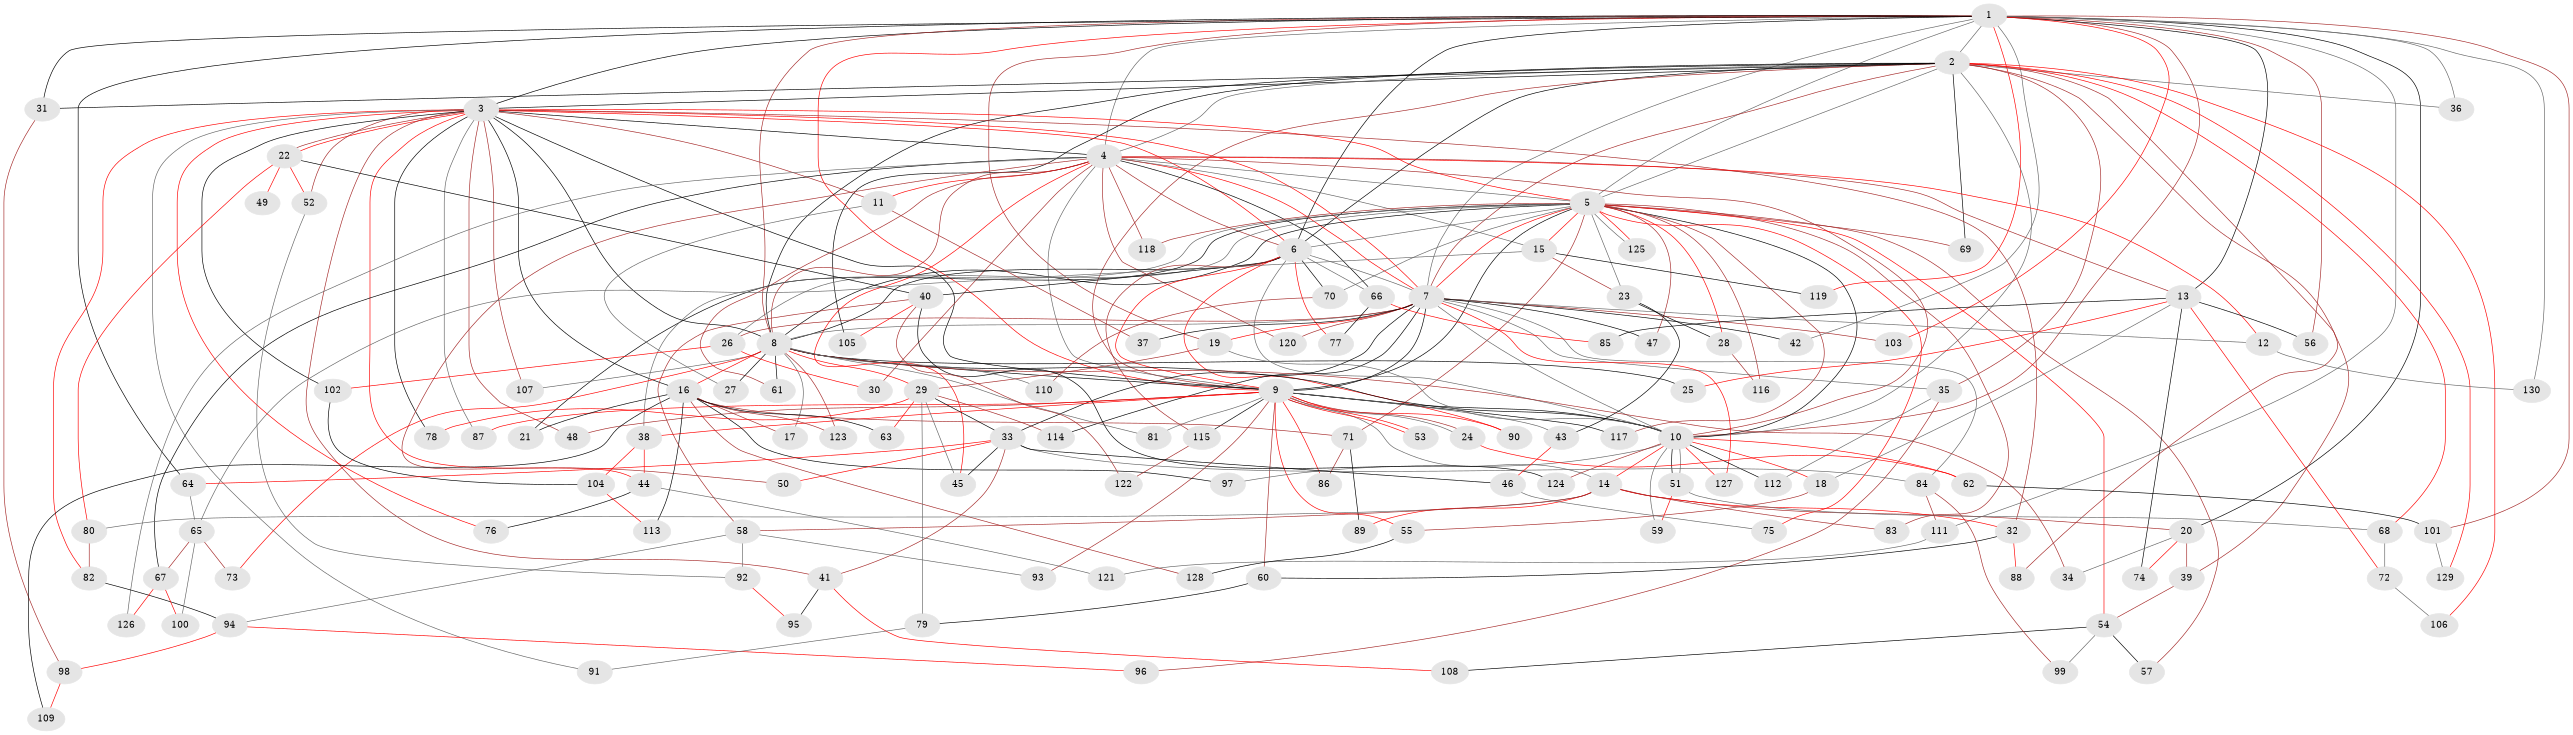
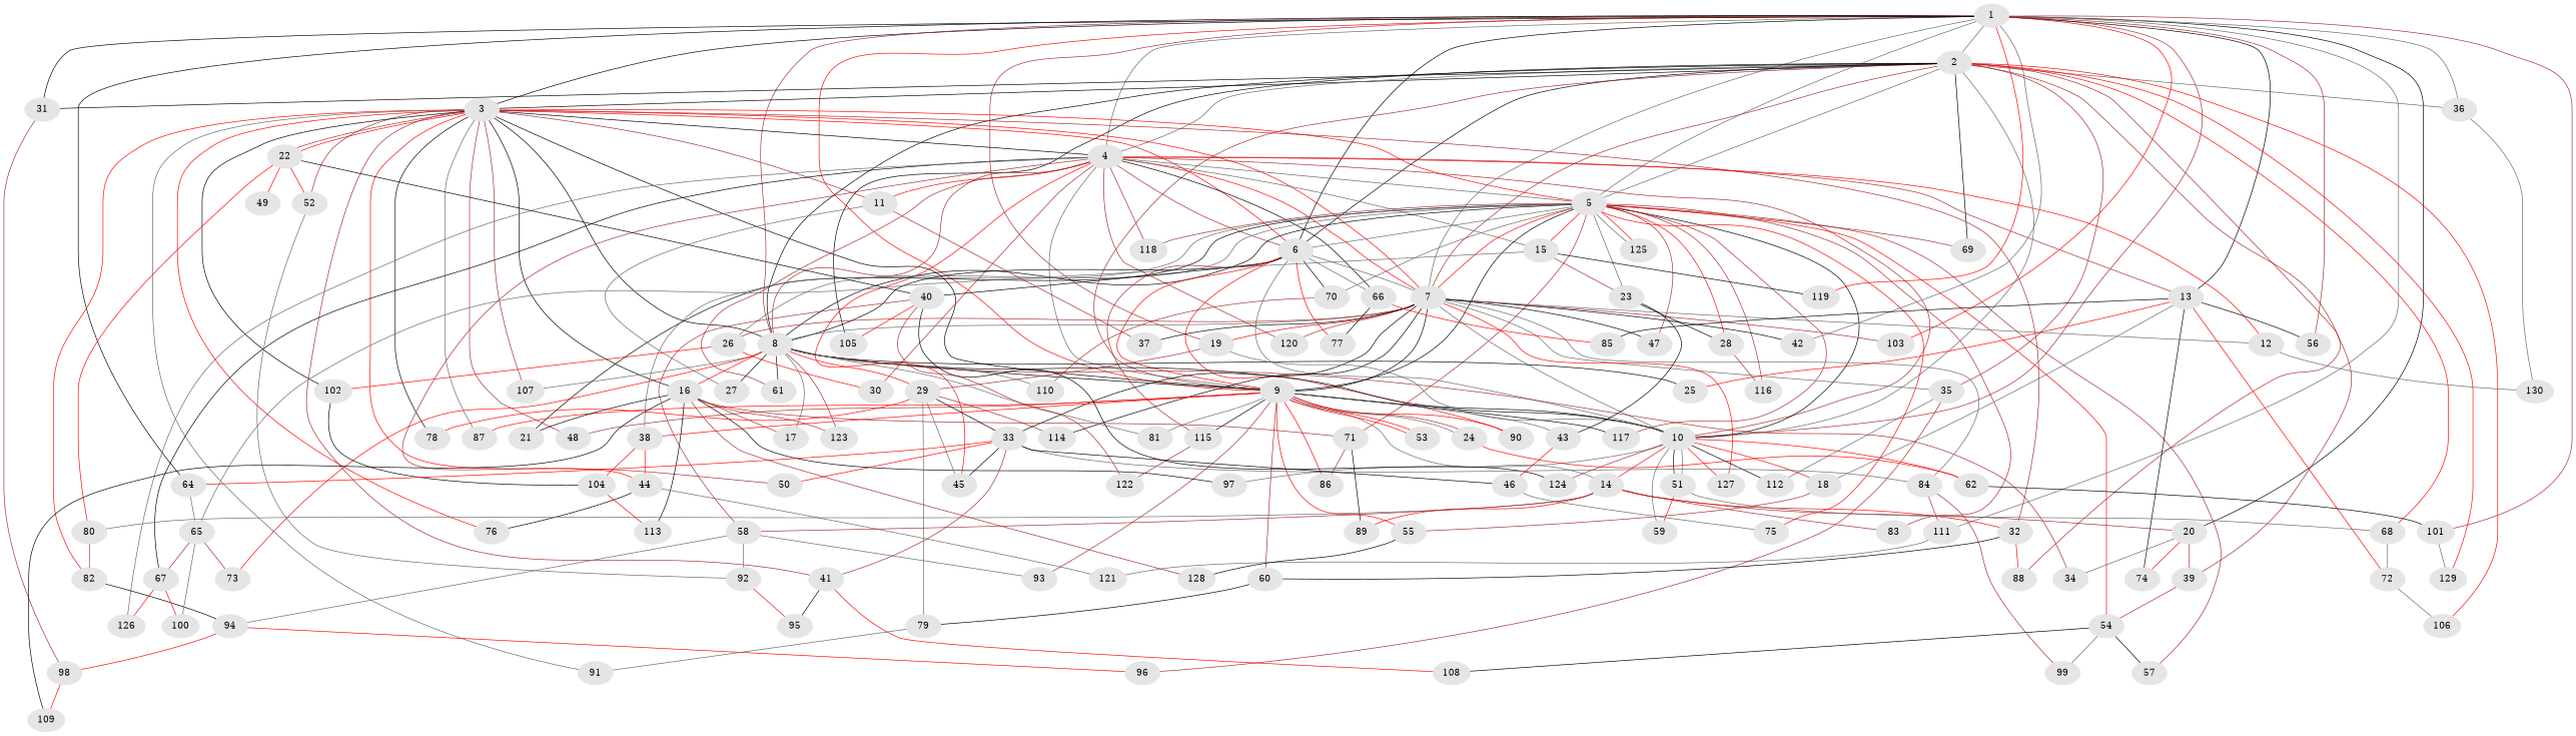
  graph {
    node [color=gray90 style=filled]
    edge [color=brown]
    1
    2
    3
    4
    5
    6
    7
    8
    9
    10
    13
    19
    20
    31
    36
    42
    56
    64
    101
    103
    111
    119
    130
    35
    39
    68
    69
    88
    105
    106
    129
    11
    16
    22
    32
    41
    44
    48
    52
    76
    78
    82
    87
    91
    102
    107
    12
    15
    30
    45
    50
    61
    66
    67
    118
    120
    126
    21
    23
    26
    28
    38
    47
    54
    57
    70
    71
    75
    83
    116
    117
    125
    40
    77
    90
    115
    33
    37
    84
    114
    127
    17
    25
    27
    29
    34
    73
    81
    110
    123
    14
    24
    43
    53
    55
    60
    86
    93
    18
    51
    59
    62
    97
    112
    124
    72
    74
    85
    98
    65
    121
    96
-   63
    109
    113
    128
    80
    49
    95
    108
    92
    94
    104
    100
    99
    89
    58
    122
    46
    79
    1 -- 2 [color=gray40]
    1 -- 3 [color=black]
    1 -- 4 [color=gray40]
    1 -- 5 [color=gray40]
    1 -- 6 [color=black]
    1 -- 7 [color=gray40]
    1 -- 8
    1 -- 9 [color=red]
    1 -- 10
    1 -- 13 [color=black]
    1 -- 19
    1 -- 20 [color=black]
    1 -- 31 [color=black]
    1 -- 36 [color=gray40]
    1 -- 42 [color=gray40]
    1 -- 56
    1 -- 64 [color=black]
    1 -- 101
    1 -- 103 [color=red]
    1 -- 111 [color=gray40]
    1 -- 119 [color=red]
-   1 -- 130 [color=gray40]
+   36 -- 130 [color=gray40]
    2 -- 3 [color=black]
    2 -- 4 [color=gray40]
    2 -- 5 [color=gray40]
    2 -- 6 [color=black]
    2 -- 7
    2 -- 8 [color=black]
    2 -- 9
    2 -- 10 [color=gray40]
    2 -- 31 [color=black]
    2 -- 36 [color=gray40]
    2 -- 35
    2 -- 39
    2 -- 68 [color=red]
    2 -- 69 [color=black]
    2 -- 88
    2 -- 105 [color=black]
    2 -- 106 [color=red]
    2 -- 129 [color=red]
    3 -- 4 [color=black]
    3 -- 5 [color=red]
    3 -- 6 [color=red]
    3 -- 7 [color=red]
    3 -- 8 [color=black]
    3 -- 9 [color=black]
    3 -- 11
    3 -- 16 [color=black]
    3 -- 22
    3 -- 22 [color=red]
    3 -- 32
    3 -- 41
    3 -- 44 [color=red]
    3 -- 48
    3 -- 52
    3 -- 76 [color=red]
    3 -- 78 [color=black]
    3 -- 82 [color=red]
    3 -- 87 [color=gray40]
    3 -- 91 [color=gray40]
    3 -- 102 [color=black]
    3 -- 107
    4 -- 5 [color=gray40]
    4 -- 6
    4 -- 7 [color=red]
    4 -- 8
    4 -- 9 [color=gray40]
    4 -- 10
    4 -- 13
    4 -- 11 [color=red]
    4 -- 12 [color=red]
    4 -- 15 [color=gray40]
    4 -- 30
    4 -- 45 [color=red]
    4 -- 50
    4 -- 61
    4 -- 66 [color=black]
    4 -- 67 [color=black]
    4 -- 118
    4 -- 120
    4 -- 126 [color=gray40]
    5 -- 6 [color=gray40]
    5 -- 7 [color=red]
    5 -- 8 [color=black]
    5 -- 9 [color=black]
    5 -- 10 [color=black]
    5 -- 69
    5 -- 15 [color=red]
    5 -- 118
    5 -- 21 [color=black]
    5 -- 23 [color=gray40]
    5 -- 26 [color=gray40]
    5 -- 28 [color=red]
    5 -- 38 [color=gray40]
    5 -- 47
    5 -- 54 [color=red]
    5 -- 57
    5 -- 70 [color=gray40]
    5 -- 71
    5 -- 75 [color=red]
    5 -- 83
    5 -- 116
    5 -- 117
    5 -- 125 [color=gray40]
    5 -- 125 [color=red]
    6 -- 7 [color=gray40]
    6 -- 8 [color=black]
    6 -- 9 [color=red]
    6 -- 10 [color=gray40]
    6 -- 66 [color=gray40]
    6 -- 70 [color=black]
    6 -- 40 [color=black]
    6 -- 77 [color=red]
    6 -- 90 [color=red]
    6 -- 115
    7 -- 8 [color=gray40]
    7 -- 9 [color=black]
    7 -- 10 [color=gray40]
    7 -- 19 [color=red]
    7 -- 42 [color=black]
    7 -- 103
    7 -- 35 [color=gray40]
    7 -- 12 [color=gray40]
    7 -- 120
    7 -- 26
    7 -- 47 [color=black]
    7 -- 33 [color=black]
    7 -- 37 [color=black]
    7 -- 84 [color=gray40]
    7 -- 114 [color=black]
    7 -- 127 [color=red]
    8 -- 9 [color=black]
    8 -- 10 [color=black]
    8 -- 16 [color=red]
    8 -- 107 [color=gray40]
    8 -- 61 [color=black]
    8 -- 17 [color=gray40]
    8 -- 25 [color=black]
    8 -- 27 [color=black]
    8 -- 29 [color=red]
    8 -- 34
    8 -- 73 [color=red]
    8 -- 81 [color=gray40]
    8 -- 110 [color=gray40]
    8 -- 123
    9 -- 10 [color=black]
    9 -- 48
    9 -- 87 [color=red]
    9 -- 38 [color=red]
    9 -- 117 [color=black]
    9 -- 90 [color=red]
    9 -- 115 [color=black]
    9 -- 81 [color=gray40]
    9 -- 14 [color=gray40]
    9 -- 24 [color=gray40]
    9 -- 24
    9 -- 43 [color=gray40]
    9 -- 53 [color=red]
    9 -- 53 [color=red]
    9 -- 55 [color=red]
    9 -- 60
    9 -- 86 [color=red]
    9 -- 93
    10 -- 127 [color=red]
    10 -- 14 [color=red]
    10 -- 18 [color=red]
    10 -- 51 [color=black]
    10 -- 51 [color=gray40]
    10 -- 59 [color=gray40]
    10 -- 62 [color=red]
    10 -- 97 [color=gray40]
    10 -- 112 [color=black]
    10 -- 124
    13 -- 56 [color=black]
    13 -- 25 [color=red]
    13 -- 18 [color=gray40]
    13 -- 72 [color=red]
    13 -- 74 [color=black]
    13 -- 85 [color=black]
    19 -- 10 [color=gray40]
    19 -- 29
    20 -- 39
    20 -- 34 [color=gray40]
    20 -- 74 [color=red]
    31 -- 98
    64 -- 65 [color=gray40]
    101 -- 129 [color=gray40]
    111 -- 121 [color=gray40]
    35 -- 112 [color=gray40]
    35 -- 96
    39 -- 54
    68 -- 72 [color=gray40]
    11 -- 37
    11 -- 27 [color=gray40]
    16 -- 21 [color=black]
    16 -- 71
    16 -- 17
    16 -- 123
    16 -- 97 [color=black]
-   16 -- 63 [color=black]
    16 -- 109 [color=black]
    16 -- 113 [color=black]
    16 -- 128
    22 -- 52 [color=red]
    22 -- 40 [color=black]
    22 -- 80 [color=red]
    22 -- 49 [color=red]
    32 -- 88 [color=red]
    32 -- 60 [color=black]
    41 -- 95 [color=black]
    41 -- 108 [color=red]
    44 -- 76 [color=black]
    44 -- 121 [color=gray40]
    52 -- 92 [color=gray40]
    82 -- 94 [color=black]
    102 -- 104 [color=black]
    12 -- 130 [color=gray40]
    15 -- 119 [color=black]
    15 -- 23
    15 -- 65 [color=gray40]
    66 -- 77 [color=black]
    66 -- 85 [color=red]
    67 -- 126 [color=red]
    67 -- 100 [color=red]
    23 -- 28 [color=black]
    23 -- 43 [color=black]
    26 -- 102 [color=red]
    26 -- 30 [color=red]
    28 -- 116
    38 -- 44 [color=red]
    38 -- 104 [color=red]
    54 -- 57 [color=black]
    54 -- 108 [color=black]
    54 -- 99 [color=gray40]
    70 -- 110
    71 -- 86
    71 -- 89 [color=black]
    40 -- 105 [color=red]
    40 -- 124 [color=black]
    40 -- 58
    40 -- 122
    115 -- 122
    33 -- 64 [color=red]
    33 -- 41
    33 -- 45 [color=black]
    33 -- 50 [color=red]
    33 -- 84 [color=gray40]
    33 -- 46 [color=black]
    84 -- 111
    84 -- 99
    29 -- 78 [color=red]
    29 -- 45 [color=gray40]
    29 -- 33 [color=black]
    29 -- 114
-   29 -- 63 [color=red]
    29 -- 79 [color=gray40]
    14 -- 20
    14 -- 32 [color=red]
    14 -- 83
    14 -- 80 [color=gray40]
    14 -- 89 [color=red]
    14 -- 58
    24 -- 62 [color=red]
    43 -- 46 [color=red]
    55 -- 128 [color=black]
    60 -- 79 [color=black]
    18 -- 55
    51 -- 68 [color=gray40]
    51 -- 59 [color=red]
    62 -- 101 [color=black]
    72 -- 106 [color=gray40]
    98 -- 109 [color=red]
    65 -- 67
    65 -- 73
    65 -- 100 [color=gray40]
    80 -- 82
    92 -- 95 [color=red]
    94 -- 98 [color=red]
    94 -- 96 [color=red]
    104 -- 113 [color=red]
    58 -- 93 [color=gray40]
    58 -- 92 [color=gray40]
    58 -- 94 [color=gray40]
    46 -- 75 [color=gray40]
    79 -- 91 [color=gray40]
  }
